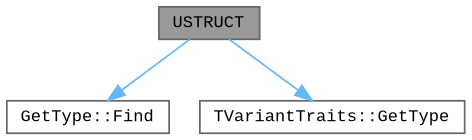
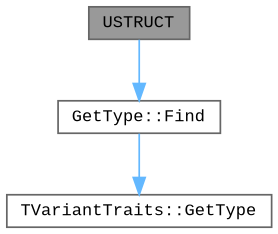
  digraph {
    fontname="Liberation Mono"
    rankdir=TB
    node [color=grey40 fillcolor=white fontname="Liberation Mono" fontsize=10 shape=box style=filled]
    edge [color=steelblue1 fontname="Liberation Mono" fontsize=10 labelfontname=Helvetica labelfontsize=10 style=solid]
    n1 [color=gray40 fillcolor=grey60 fontcolor=black height=0.2 label=USTRUCT width=0.4]
    n2 [height=0.2 label="GetType::Find" width=0.4]
    n3 [height=0.2 label="TVariantTraits::GetType" width=0.4]
    n1 -> n2
-   n1 -> n3
+   n2 -> n3
  }
